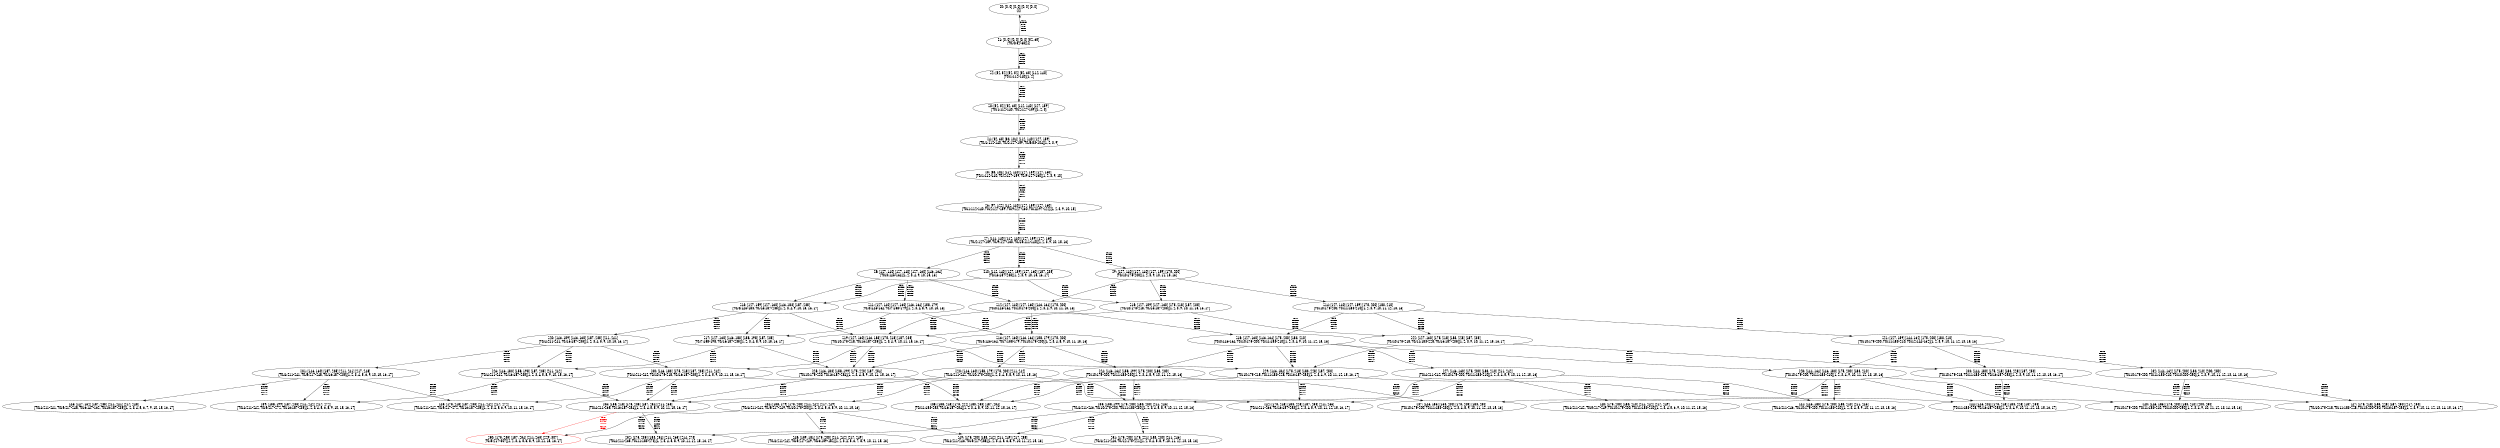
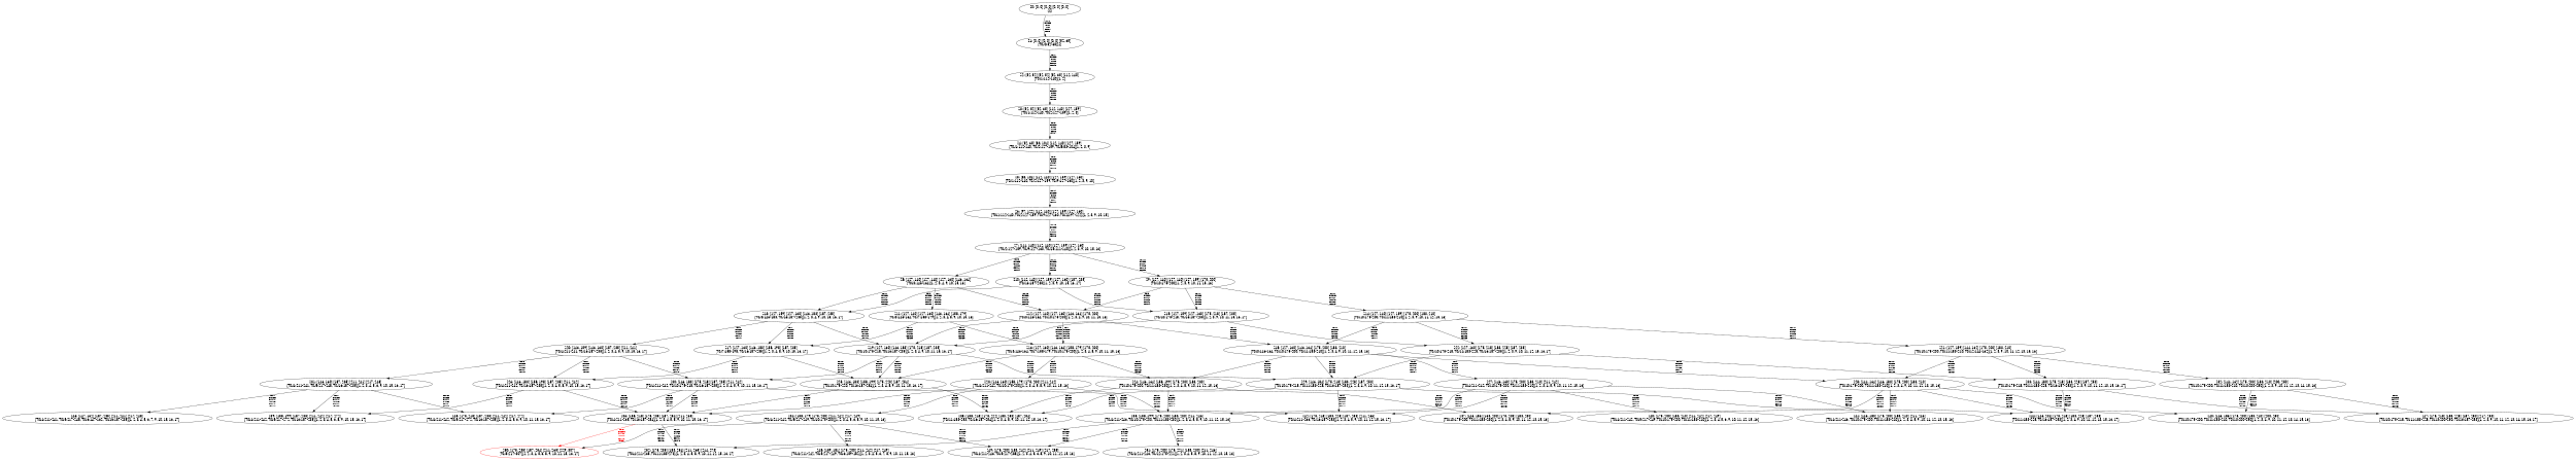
  digraph {
    fontname=Lato
    node [fontname=Lato]
    edge [fontsize=8 fontname=Lato]
    n1 [label="S0: [0, 0] [0, 0] [0, 0] [0, 0] \n{}{}"]
    n2 [label="S1: [0, 0] [0, 0] [0, 0] [52, 65] \n{T0J0:52-65}{1}"]
    n3 [label="S2: [52, 52] [52, 52] [52, 65] [112, 140] \n{T0J1:112-140}{1, 2}"]
    n4 [label="S3: [52, 52] [52, 65] [112, 140] [127, 159] \n{T0J1:112-140, T0J2:127-159}{1, 2, 3}"]
    n5 [label="S4: [52, 65] [83, 104] [112, 140] [127, 159] \n{T0J1:112-140, T0J2:127-159, T0J8:83-104}{1, 2, 3, 9}"]
    n6 [label="S5: [83, 104] [112, 140] [127, 159] [127, 160] \n{T0J1:112-140, T0J2:127-159, T0J9:127-160}{1, 2, 3, 9, 10}"]
    n7 [label="S6: [97, 122] [112, 140] [127, 159] [127, 160] \n{T0J1:112-140, T0J2:127-159, T0J9:127-160, T0J14:97-122}{1, 2, 3, 9, 10, 15}"]
    n8 [label="S7: [111, 140] [112, 140] [127, 159] [127, 160] \n{T0J2:127-159, T0J9:127-160, T0J15:111-140}{1, 2, 3, 9, 10, 15, 16}"]
    n9 [label="S8: [127, 140] [127, 140] [127, 160] [146, 164] \n{T0J3:146-164}{1, 2, 3, 4, 9, 10, 15, 16}"]
    n10 [label="S9: [127, 140] [127, 140] [127, 159] [175, 200] \n{T0J10:175-200}{1, 2, 3, 9, 10, 11, 15, 16}"]
    n11 [label="S10: [112, 140] [127, 159] [127, 160] [187, 235] \n{T0J16:187-235}{1, 2, 3, 9, 10, 15, 16, 17}"]
    n12 [label="S11: [127, 140] [127, 160] [146, 164] [158, 179] \n{T0J3:146-164, T0J7:158-179}{1, 2, 3, 4, 8, 9, 10, 15, 16}"]
    n13 [label="S12: [127, 140] [127, 160] [146, 164] [175, 200] \n{T0J3:146-164, T0J10:175-200}{1, 2, 3, 4, 9, 10, 11, 15, 16}"]
    n14 [label="S13: [127, 159] [127, 160] [146, 183] [187, 235] \n{T0J3:146-183, T0J16:187-235}{1, 2, 3, 4, 9, 10, 15, 16, 17}"]
    n15 [label="S14: [127, 140] [127, 159] [175, 200] [183, 210] \n{T0J10:175-200, T0J11:183-210}{1, 2, 3, 9, 10, 11, 12, 15, 16}"]
    n16 [label="S15: [127, 159] [127, 160] [175, 218] [187, 235] \n{T0J10:175-218, T0J16:187-235}{1, 2, 3, 9, 10, 11, 15, 16, 17}"]
    n17 [label="S16: [127, 160] [146, 164] [158, 179] [175, 200] \n{T0J3:146-164, T0J7:158-179, T0J10:175-200}{1, 2, 3, 4, 8, 9, 10, 11, 15, 16}"]
    n18 [label="S17: [127, 160] [146, 183] [158, 198] [187, 235] \n{T0J7:158-198, T0J16:187-235}{1, 2, 3, 4, 8, 9, 10, 15, 16, 17}"]
    n19 [label="S18: [127, 160] [146, 164] [175, 200] [183, 210] \n{T0J3:146-164, T0J10:175-200, T0J11:183-210}{1, 2, 3, 4, 9, 10, 11, 12, 15, 16}"]
    n20 [label="S19: [127, 160] [146, 183] [175, 218] [187, 235] \n{T0J10:175-218, T0J16:187-235}{1, 2, 3, 4, 9, 10, 11, 15, 16, 17}"]
    n21 [label="S20: [146, 159] [146, 160] [187, 235] [211, 241] \n{T0J4:211-241, T0J16:187-235}{1, 2, 3, 4, 5, 9, 10, 15, 16, 17}"]
    n22 [label="S21: [127, 159] [144, 162] [175, 200] [183, 210] \n{T0J10:175-200, T0J11:183-210, T0J12:144-162}{1, 2, 3, 9, 10, 11, 12, 13, 15, 16}"]
    n23 [label="S22: [127, 160] [175, 218] [183, 228] [187, 235] \n{T0J10:175-218, T0J11:183-228, T0J16:187-235}{1, 2, 3, 9, 10, 11, 12, 15, 16, 17}"]
    n24 [label="S23: [146, 160] [158, 179] [175, 200] [211, 242] \n{T0J4:211-242, T0J10:175-200}{1, 2, 3, 4, 5, 8, 9, 10, 11, 15, 16}"]
    n25 [label="S24: [146, 164] [158, 199] [175, 200] [183, 230] \n{T0J10:175-200, T0J11:183-230}{1, 2, 3, 4, 8, 9, 10, 11, 12, 15, 16}"]
    n26 [label="S25: [146, 183] [158, 199] [175, 220] [187, 254] \n{T0J10:175-220, T0J16:187-254}{1, 2, 3, 4, 8, 9, 10, 11, 15, 16, 17}"]
    n27 [label="S26: [146, 183] [158, 198] [187, 235] [211, 242] \n{T0J4:211-242, T0J16:187-235}{1, 2, 3, 4, 5, 8, 9, 10, 15, 16, 17}"]
    n28 [label="S27: [146, 160] [175, 200] [183, 210] [211, 242] \n{T0J4:211-242, T0J10:175-200, T0J11:183-210}{1, 2, 3, 4, 5, 9, 10, 11, 12, 15, 16}"]
    n29 [label="S28: [144, 164] [146, 183] [175, 200] [183, 210] \n{T0J10:175-200, T0J11:183-210}{1, 2, 3, 4, 9, 10, 11, 12, 13, 15, 16}"]
    n30 [label="S29: [146, 184] [175, 218] [183, 228] [187, 253] \n{T0J10:175-218, T0J11:183-228, T0J16:187-253}{1, 2, 3, 4, 9, 10, 11, 12, 15, 16, 17}"]
    n31 [label="S30: [146, 183] [175, 218] [187, 235] [211, 242] \n{T0J4:211-242, T0J10:175-218, T0J16:187-235}{1, 2, 3, 4, 5, 9, 10, 11, 15, 16, 17}"]
    n32 [label="S31: [146, 160] [187, 235] [211, 241] [217, 248] \n{T0J4:211-241, T0J5:217-248, T0J16:187-235}{1, 2, 3, 4, 5, 6, 9, 10, 15, 16, 17}"]
    n33 [label="S32: [144, 162] [175, 200] [183, 210] [200, 250] \n{T0J10:175-200, T0J11:183-210, T0J13:200-250}{1, 2, 3, 9, 10, 11, 12, 13, 14, 15, 16}"]
    n34 [label="S33: [144, 180] [175, 218] [183, 228] [187, 253] \n{T0J10:175-218, T0J11:183-228, T0J16:187-253}{1, 2, 3, 9, 10, 11, 12, 13, 15, 16, 17}"]
    n35 [label="S34: [158, 179] [175, 200] [211, 242] [217, 249] \n{T0J4:211-242, T0J5:217-249, T0J10:175-200}{1, 2, 3, 4, 5, 6, 8, 9, 10, 11, 15, 16}"]
    n36 [label="S35: [158, 199] [175, 200] [183, 230] [211, 246] \n{T0J4:211-246, T0J10:175-200, T0J11:183-230}{1, 2, 3, 4, 5, 8, 9, 10, 11, 12, 15, 16}"]
    n37 [label="S36: [158, 218] [175, 235] [187, 254] [211, 265] \n{T0J4:211-265, T0J16:187-254}{1, 2, 3, 4, 5, 8, 9, 10, 11, 15, 16, 17}"]
    n38 [label="S37: [146, 186] [163, 200] [175, 203] [183, 230] \n{T0J10:175-200, T0J11:183-230}{1, 2, 3, 4, 8, 9, 10, 11, 12, 13, 15, 16}"]
    n39 [label="S38: [158, 218] [175, 222] [183, 253] [187, 254] \n{T0J11:183-253, T0J16:187-254}{1, 2, 3, 4, 8, 9, 10, 11, 12, 15, 16, 17}"]
    n40 [label="S39: [158, 199] [187, 235] [211, 242] [217, 272] \n{T0J4:211-242, T0J5:217-272, T0J16:187-235}{1, 2, 3, 4, 5, 6, 8, 9, 10, 15, 16, 17}"]
    n41 [label="S40: [175, 200] [183, 210] [211, 242] [217, 249] \n{T0J4:211-242, T0J5:217-249, T0J10:175-200, T0J11:183-210}{1, 2, 3, 4, 5, 6, 9, 10, 11, 12, 15, 16}"]
    n42 [label="S41: [146, 183] [175, 200] [183, 210] [211, 246] \n{T0J4:211-246, T0J10:175-200, T0J11:183-210}{1, 2, 3, 4, 5, 9, 10, 11, 12, 13, 15, 16}"]
    n43 [label="S42: [175, 218] [183, 228] [187, 253] [211, 266] \n{T0J4:211-266, T0J16:187-253}{1, 2, 3, 4, 5, 9, 10, 11, 12, 15, 16, 17}"]
    n44 [label="S43: [146, 186] [175, 200] [183, 210] [200, 250] \n{T0J10:175-200, T0J11:183-210, T0J13:200-250}{1, 2, 3, 4, 9, 10, 11, 12, 13, 14, 15, 16}"]
    n45 [label="S44: [146, 204] [175, 218] [183, 228] [187, 253] \n{T0J11:183-228, T0J16:187-253}{1, 2, 3, 4, 9, 10, 11, 12, 13, 15, 16, 17}"]
    n46 [label="S45: [175, 218] [187, 235] [211, 242] [217, 272] \n{T0J4:211-242, T0J5:217-272, T0J16:187-235}{1, 2, 3, 4, 5, 6, 9, 10, 11, 15, 16, 17}"]
    n47 [label="S46: [147, 162] [187, 235] [211, 241] [217, 248] \n{T0J4:211-241, T0J5:217-248, T0J6:147-162, T0J16:187-235}{1, 2, 3, 4, 5, 6, 7, 9, 10, 15, 16, 17}"]
    n48 [label="S47: [175, 218] [183, 228] [187, 250] [217, 253] \n{T0J10:175-218, T0J11:183-228, T0J13:200-250, T0J16:187-253}{1, 2, 3, 9, 10, 11, 12, 13, 14, 15, 16, 17}"]
    n49 [label="S48: [159, 181] [175, 200] [211, 242] [217, 249] \n{T0J4:211-242, T0J5:217-249, T0J6:159-181}{1, 2, 3, 4, 5, 6, 7, 8, 9, 10, 11, 15, 16}"]
    n50 [label="S49: [175, 200] [183, 242] [211, 249] [217, 288] \n{T0J4:211-246, T0J5:217-288}{1, 2, 3, 4, 5, 6, 8, 9, 10, 11, 12, 15, 16}"]
    n51 [color=Red label="S50: [175, 235] [187, 254] [211, 265] [229, 307] \n{T0J5:217-307}{1, 2, 3, 4, 5, 6, 8, 9, 10, 11, 15, 16, 17}"]
    n52 [label="S51: [175, 200] [175, 221] [183, 230] [211, 246] \n{T0J4:211-246, T0J12:175-221}{1, 2, 3, 4, 5, 8, 9, 10, 11, 12, 13, 15, 16}"]
    n53 [label="S52: [175, 235] [183, 254] [211, 265] [214, 273] \n{T0J4:211-265, T0J11:183-273}{1, 2, 3, 4, 5, 8, 9, 10, 11, 12, 15, 16, 17}"]
-   n2 -> n1 [label="T0 J0\nDL=300\nES=0\nLS=0\nEF=52\nLF=65"]
+   n1 -> n2 [label="T0 J0\nDL=300\nES=0\nLS=0\nEF=52\nLF=65"]
    n2 -> n3 [label="T0 J1\nDL=300\nES=52\nLS=65\nEF=112\nLF=140"]
    n3 -> n4 [label="T0 J2\nDL=300\nES=52\nLS=65\nEF=127\nLF=159"]
    n4 -> n5 [label="T0 J8\nDL=300\nES=52\nLS=65\nEF=83\nLF=104"]
    n5 -> n6 [label="T0 J9\nDL=300\nES=83\nLS=104\nEF=127\nLF=160"]
    n6 -> n7 [label="T0 J14\nDL=300\nES=83\nLS=104\nEF=97\nLF=122"]
    n7 -> n8 [label="T0 J15\nDL=300\nES=97\nLS=122\nEF=111\nLF=140"]
    n8 -> n9 [label="T0 J3\nDL=300\nES=127\nLS=140\nEF=146\nLF=164"]
    n8 -> n10 [label="T0 J10\nDL=300\nES=127\nLS=140\nEF=175\nLF=200"]
    n8 -> n11 [label="T0 J16\nDL=300\nES=111\nLS=140\nEF=187\nLF=235"]
    n9 -> n12 [label="T0 J7\nDL=300\nES=127\nLS=140\nEF=158\nLF=179"]
    n9 -> n13 [label="T0 J10\nDL=300\nES=127\nLS=140\nEF=175\nLF=200"]
    n9 -> n14 [label="T0 J16\nDL=300\nES=127\nLS=140\nEF=203\nLF=235"]
    n10 -> n13 [label="T0 J3\nDL=300\nES=127\nLS=140\nEF=146\nLF=164"]
    n10 -> n15 [label="T0 J11\nDL=300\nES=127\nLS=140\nEF=183\nLF=210"]
    n10 -> n16 [label="T0 J16\nDL=300\nES=127\nLS=140\nEF=203\nLF=235"]
    n11 -> n14 [label="T0 J3\nDL=300\nES=127\nLS=159\nEF=146\nLF=183"]
    n11 -> n16 [label="T0 J10\nDL=300\nES=127\nLS=158\nEF=175\nLF=218"]
    n12 -> n17 [label="T0 J10\nDL=300\nES=127\nLS=140\nEF=175\nLF=200"]
    n12 -> n18 [label="T0 J16\nDL=300\nES=127\nLS=140\nEF=203\nLF=235"]
    n13 -> n17 [label="T0 J7\nDL=300\nES=127\nLS=140\nEF=158\nLF=179"]
    n13 -> n19 [label="T0 J11\nDL=300\nES=127\nLS=140\nEF=183\nLF=210"]
    n13 -> n20 [label="T0 J16\nDL=300\nES=127\nLS=140\nEF=203\nLF=235"]
    n14 -> n18 [label="T0 J7\nDL=300\nES=127\nLS=159\nEF=158\nLF=198"]
    n14 -> n20 [label="T0 J10\nDL=300\nES=127\nLS=158\nEF=175\nLF=218"]
    n14 -> n21 [label="T0 J4\nDL=300\nES=146\nLS=159\nEF=211\nLF=241"]
    n15 -> n19 [label="T0 J3\nDL=300\nES=127\nLS=140\nEF=146\nLF=164"]
    n15 -> n22 [label="T0 J12\nDL=300\nES=127\nLS=140\nEF=144\nLF=162"]
    n15 -> n23 [label="T0 J16\nDL=300\nES=127\nLS=140\nEF=203\nLF=235"]
    n16 -> n20 [label="T0 J3\nDL=300\nES=127\nLS=159\nEF=146\nLF=183"]
    n16 -> n23 [label="T0 J11\nDL=300\nES=127\nLS=158\nEF=183\nLF=228"]
    n17 -> n24 [label="T0 J4\nDL=300\nES=146\nLS=160\nEF=211\nLF=242"]
    n17 -> n25 [label="T0 J11\nDL=300\nES=127\nLS=160\nEF=183\nLF=230"]
    n17 -> n26 [label="T0 J16\nDL=300\nES=127\nLS=159\nEF=203\nLF=254"]
    n18 -> n26 [label="T0 J10\nDL=300\nES=127\nLS=160\nEF=175\nLF=220"]
    n18 -> n27 [label="T0 J4\nDL=300\nES=146\nLS=160\nEF=211\nLF=242"]
    n19 -> n25 [label="T0 J7\nDL=300\nES=127\nLS=160\nEF=158\nLF=199"]
    n19 -> n28 [label="T0 J4\nDL=300\nES=146\nLS=160\nEF=211\nLF=242"]
    n19 -> n29 [label="T0 J12\nDL=300\nES=127\nLS=158\nEF=144\nLF=180"]
    n19 -> n30 [label="T0 J16\nDL=300\nES=127\nLS=158\nEF=203\nLF=253"]
    n20 -> n26 [label="T0 J7\nDL=300\nES=127\nLS=160\nEF=158\nLF=199"]
    n20 -> n30 [label="T0 J11\nDL=300\nES=127\nLS=158\nEF=183\nLF=228"]
    n20 -> n31 [label="T0 J4\nDL=300\nES=146\nLS=160\nEF=211\nLF=242"]
    n21 -> n27 [label="T0 J7\nDL=300\nES=146\nLS=159\nEF=177\nLF=198"]
    n21 -> n31 [label="T0 J10\nDL=300\nES=146\nLS=158\nEF=194\nLF=218"]
    n21 -> n32 [label="T0 J5\nDL=300\nES=146\nLS=159\nEF=217\nLF=248"]
    n22 -> n29 [label="T0 J3\nDL=300\nES=127\nLS=159\nEF=146\nLF=183"]
    n22 -> n33 [label="T0 J13\nDL=300\nES=127\nLS=158\nEF=200\nLF=250"]
    n22 -> n34 [label="T0 J16\nDL=300\nES=127\nLS=158\nEF=203\nLF=253"]
    n23 -> n30 [label="T0 J3\nDL=300\nES=127\nLS=160\nEF=146\nLF=184"]
    n23 -> n34 [label="T0 J12\nDL=300\nES=127\nLS=158\nEF=144\nLF=180"]
    n24 -> n35 [label="T0 J5\nDL=300\nES=146\nLS=160\nEF=217\nLF=249"]
    n24 -> n36 [label="T0 J11\nDL=300\nES=146\nLS=160\nEF=202\nLF=230"]
    n24 -> n37 [label="T0 J16\nDL=300\nES=146\nLS=159\nEF=222\nLF=254"]
    n25 -> n36 [label="T0 J4\nDL=300\nES=146\nLS=164\nEF=211\nLF=246"]
    n25 -> n38 [label="T0 J12\nDL=300\nES=146\nLS=164\nEF=163\nLF=186"]
    n25 -> n39 [label="T0 J16\nDL=300\nES=146\nLS=159\nEF=222\nLF=254"]
    n26 -> n37 [label="T0 J4\nDL=300\nES=146\nLS=183\nEF=211\nLF=265"]
    n26 -> n39 [label="T0 J11\nDL=300\nES=146\nLS=183\nEF=202\nLF=253"]
    n27 -> n37 [label="T0 J10\nDL=300\nES=146\nLS=183\nEF=194\nLF=243"]
    n27 -> n40 [label="T0 J5\nDL=300\nES=146\nLS=183\nEF=217\nLF=272"]
    n28 -> n36 [label="T0 J7\nDL=300\nES=146\nLS=160\nEF=177\nLF=199"]
    n28 -> n41 [label="T0 J5\nDL=300\nES=146\nLS=160\nEF=217\nLF=249"]
    n28 -> n42 [label="T0 J12\nDL=300\nES=146\nLS=158\nEF=163\nLF=180"]
    n28 -> n43 [label="T0 J16\nDL=300\nES=146\nLS=158\nEF=222\nLF=253"]
    n29 -> n38 [label="T0 J7\nDL=300\nES=144\nLS=164\nEF=175\nLF=203"]
    n29 -> n42 [label="T0 J4\nDL=300\nES=146\nLS=164\nEF=211\nLF=246"]
    n29 -> n44 [label="T0 J13\nDL=300\nES=144\nLS=158\nEF=217\nLF=250"]
    n29 -> n45 [label="T0 J16\nDL=300\nES=144\nLS=158\nEF=220\nLF=253"]
    n30 -> n39 [label="T0 J7\nDL=300\nES=146\nLS=183\nEF=177\nLF=222"]
    n30 -> n43 [label="T0 J4\nDL=300\nES=146\nLS=184\nEF=211\nLF=266"]
    n30 -> n45 [label="T0 J12\nDL=300\nES=146\nLS=158\nEF=163\nLF=180"]
    n31 -> n37 [label="T0 J7\nDL=300\nES=146\nLS=183\nEF=177\nLF=222"]
    n31 -> n43 [label="T0 J11\nDL=300\nES=146\nLS=158\nEF=202\nLF=228"]
    n31 -> n46 [label="T0 J5\nDL=300\nES=146\nLS=183\nEF=217\nLF=272"]
    n32 -> n40 [label="T0 J7\nDL=300\nES=146\nLS=160\nEF=177\nLF=199"]
    n32 -> n46 [label="T0 J10\nDL=300\nES=146\nLS=158\nEF=194\nLF=218"]
    n32 -> n47 [label="T0 J6\nDL=300\nES=146\nLS=160\nEF=147\nLF=162"]
    n33 -> n44 [label="T0 J3\nDL=300\nES=144\nLS=162\nEF=163\nLF=186"]
    n33 -> n48 [label="T0 J16\nDL=300\nES=144\nLS=158\nEF=220\nLF=253"]
    n34 -> n45 [label="T0 J3\nDL=300\nES=144\nLS=180\nEF=163\nLF=204"]
    n34 -> n48 [label="T0 J13\nDL=300\nES=144\nLS=158\nEF=217\nLF=250"]
    n35 -> n49 [label="T0 J6\nDL=300\nES=158\nLS=179\nEF=159\nLF=181"]
    n35 -> n50 [label="T0 J11\nDL=300\nES=158\nLS=179\nEF=214\nLF=249"]
    n35 -> n51 [label="T0 J16\nDL=300\nES=158\nLS=159\nEF=234\nLF=254"]
    n36 -> n50 [label="T0 J5\nDL=300\nES=158\nLS=199\nEF=229\nLF=288"]
    n36 -> n52 [label="T0 J12\nDL=300\nES=158\nLS=199\nEF=175\nLF=221"]
    n36 -> n53 [label="T0 J16\nDL=300\nES=158\nLS=159\nEF=234\nLF=254"]
    n37 -> n51 [color=Red fontcolor=Red label="T0 J5\nDL=300\nES=158\nLS=218\nEF=229\nLF=307"]
    n37 -> n53 [label="T0 J11\nDL=300\nES=158\nLS=203\nEF=214\nLF=273"]
  }
